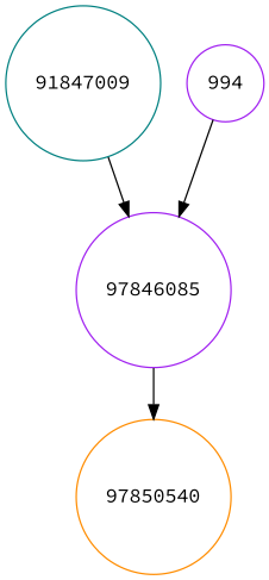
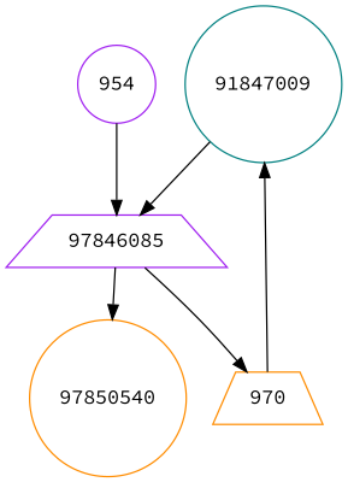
  strict digraph {
    fontname="Source Code Pro"
    node [color=purple fontname="Source Code Pro" shape=circle]
    edge [fontname="Source Code Pro"]
    n1 [color=teal label=91847009]
-   97846085
+   97846085 [shape=trapezium]
+   970 [color=darkorange shape=trapezium]
    97850540 [color=darkorange]
-   954 [label=994]
+   954
    n1 -> 97846085
+   97846085 -> 970
    97846085 -> 97850540
+   970 -> n1
    954 -> 97846085
  }
